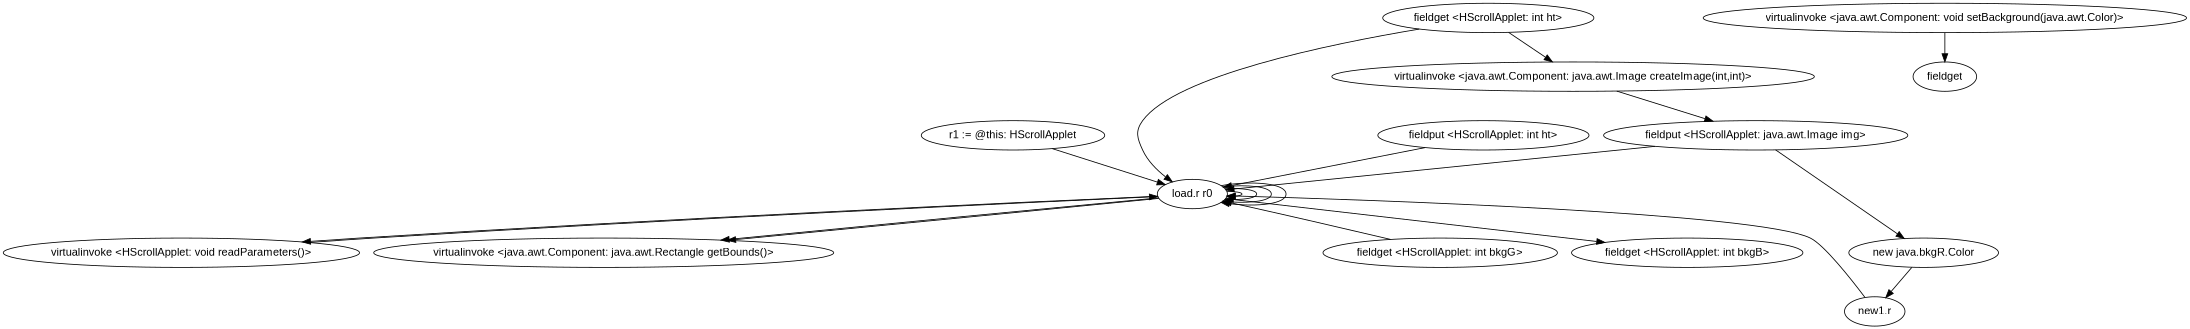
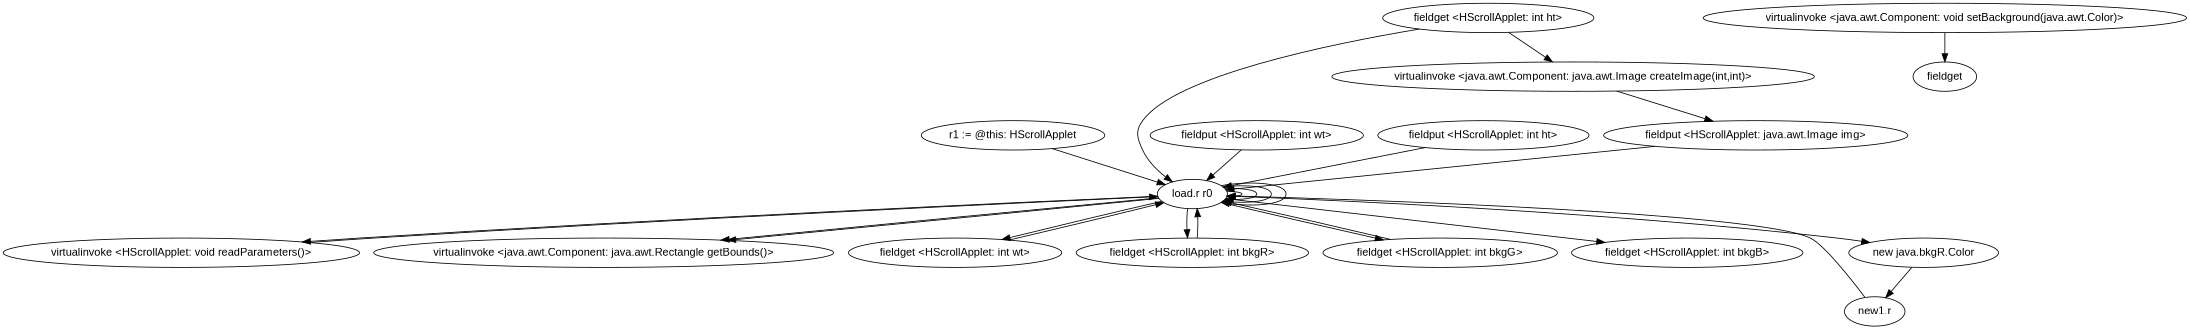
  digraph {
    fontname="Liberation Sans"
    node [fontname="Liberation Sans"]
    edge [fontname="Liberation Sans"]
    n1 [label="r1 := @this: HScrollApplet"]
    "load.r r0"
    "virtualinvoke <HScrollApplet: void readParameters()>"
    "virtualinvoke <java.awt.Component: java.awt.Rectangle getBounds()>"
+   "fieldget <HScrollApplet: int wt>"
    n6 [label="new java.bkgR.Color"]
+   "fieldget <HScrollApplet: int bkgR>"
    "fieldget <HScrollApplet: int bkgG>"
    "fieldget <HScrollApplet: int bkgB>"
    "fieldget <HScrollApplet: int ht>"
    "virtualinvoke <java.awt.Component: java.awt.Image createImage(int,int)>"
    n12 [label="new1.r"]
+   "fieldput <HScrollApplet: int wt>"
    "fieldput <HScrollApplet: int ht>"
    "fieldput <HScrollApplet: java.awt.Image img>"
    n16 [label=fieldget]
    "virtualinvoke <java.awt.Component: void setBackground(java.awt.Color)>"
    n1 -> "load.r r0"
    "load.r r0" -> "load.r r0"
    "load.r r0" -> "load.r r0"
    "load.r r0" -> "load.r r0"
    "load.r r0" -> "load.r r0"
    "load.r r0" -> "virtualinvoke <HScrollApplet: void readParameters()>"
    "load.r r0" -> "virtualinvoke <java.awt.Component: java.awt.Rectangle getBounds()>"
    "load.r r0" -> "virtualinvoke <java.awt.Component: java.awt.Rectangle getBounds()>"
-   "fieldput <HScrollApplet: java.awt.Image img>" -> n6
+   "load.r r0" -> "fieldget <HScrollApplet: int wt>"
+   "load.r r0" -> n6
+   "load.r r0" -> "fieldget <HScrollApplet: int bkgR>"
+   "load.r r0" -> "fieldget <HScrollApplet: int bkgG>"
    "load.r r0" -> "fieldget <HScrollApplet: int bkgB>"
    "virtualinvoke <HScrollApplet: void readParameters()>" -> "load.r r0"
+   "fieldget <HScrollApplet: int wt>" -> "load.r r0"
    n6 -> n12
+   "fieldget <HScrollApplet: int bkgR>" -> "load.r r0"
    "fieldget <HScrollApplet: int bkgG>" -> "load.r r0"
    "fieldget <HScrollApplet: int ht>" -> "load.r r0"
    "fieldget <HScrollApplet: int ht>" -> "virtualinvoke <java.awt.Component: java.awt.Image createImage(int,int)>"
    "virtualinvoke <java.awt.Component: java.awt.Image createImage(int,int)>" -> "fieldput <HScrollApplet: java.awt.Image img>"
    n12 -> "load.r r0"
+   "fieldput <HScrollApplet: int wt>" -> "load.r r0"
    "fieldput <HScrollApplet: int ht>" -> "load.r r0"
    "fieldput <HScrollApplet: java.awt.Image img>" -> "load.r r0"
    "virtualinvoke <java.awt.Component: void setBackground(java.awt.Color)>" -> n16
  }
